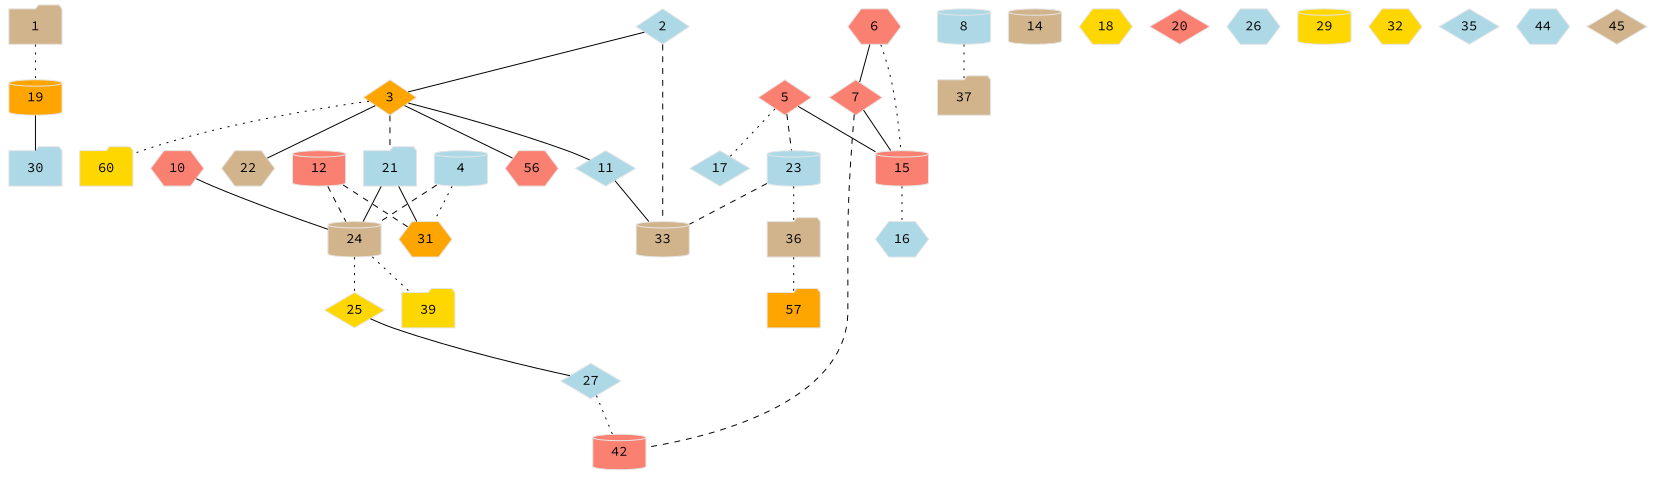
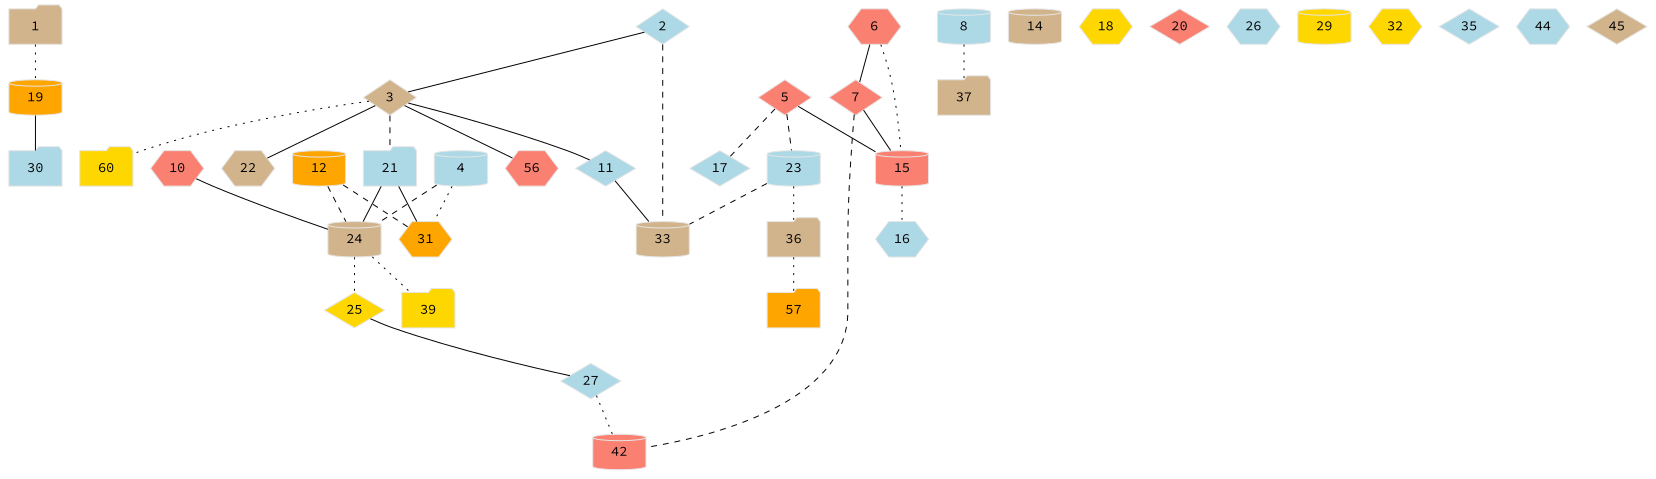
  graph {
    fontname="Source Code Pro"
    node [color=gray90 fillcolor=lightblue fontname="Source Code Pro" shape=cylinder style=filled]
    edge [fontname="Source Code Pro" style=solid]
    19 [fillcolor=orange super="+40"]
    30 [shape=folder]
    1 [fillcolor=tan shape=folder]
-   3 [fillcolor=orange shape=diamond super="+48"]
+   3 [fillcolor=tan shape=diamond super="+48"]
    11 [shape=diamond super="+53"]
    21 [shape=folder super="+52"]
    22 [fillcolor=tan shape=hexagon]
    56 [fillcolor=salmon shape=hexagon]
    60 [fillcolor=gold shape=folder]
    2 [shape=diamond]
    33 [fillcolor=tan super="+55"]
    24 [fillcolor=tan super="+50"]
    31 [fillcolor=orange shape=hexagon super="+54"]
    4 [super="+13"]
    25 [fillcolor=gold shape=diamond]
    39 [fillcolor=gold shape=folder super="+49"]
    5 [fillcolor=salmon shape=diamond super="+51"]
    15 [fillcolor=salmon super="+43"]
    17 [shape=diamond super="+28"]
    23 [super="+41"]
    16 [shape=hexagon super="+47"]
    36 [fillcolor=tan shape=folder super="+59"]
    7 [fillcolor=salmon shape=diamond super="+9"]
    42 [fillcolor=salmon super="+46"]
    6 [fillcolor=salmon shape=hexagon]
    8 [super="+34"]
    37 [fillcolor=tan shape=folder]
    10 [fillcolor=salmon shape=hexagon super="+38"]
-   12 [fillcolor=salmon]
+   12 [fillcolor=orange]
    14 [fillcolor=tan]
    18 [fillcolor=gold shape=hexagon]
    20 [fillcolor=salmon shape=diamond]
    57 [fillcolor=orange shape=folder super="+58"]
    27 [shape=diamond]
    26 [shape=hexagon]
    29 [fillcolor=gold]
    32 [fillcolor=gold shape=hexagon]
    35 [shape=diamond]
    44 [shape=hexagon]
    45 [fillcolor=tan shape=diamond]
    19 -- 30
    1 -- 19 [style=dotted]
    3 -- 11
    3 -- 21 [style=dashed]
    3 -- 22
    3 -- 56
    3 -- 60 [style=dotted weight=2]
    11 -- 33
    21 -- 24
    21 -- 31
    2 -- 3
    2 -- 33 [style=dashed weight=2]
    24 -- 25 [style=dotted]
    24 -- 39 [style=dotted]
    4 -- 24 [style=dashed]
    4 -- 31 [style=dotted]
    25 -- 27
    5 -- 15
-   5 -- 17 [style=dotted]
+   5 -- 17 [style=dashed]
    5 -- 23 [style=dashed]
    15 -- 16 [style=dotted]
    23 -- 33 [style=dashed]
    23 -- 36 [style=dotted]
    36 -- 57 [style=dotted]
    7 -- 15
    7 -- 42 [style=dashed]
    6 -- 15 [style=dotted]
    6 -- 7
    8 -- 37 [style=dotted]
    10 -- 24
    12 -- 24 [style=dashed]
    12 -- 31 [style=dashed]
    27 -- 42 [style=dotted]
  }
